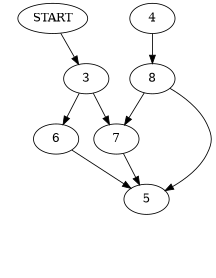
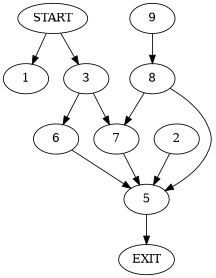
  digraph {
    n1 [label=START]
+   1
    3
+   2
    5
    6
    7
-   4
+   4 [label=9]
    8
+   n10 [label=EXIT]
+   n1 -> 1
    n1 -> 3
    3 -> 6
    3 -> 7
+   2 -> 5
+   5 -> n10
    6 -> 5
    7 -> 5
    4 -> 8
    8 -> 5
    8 -> 7
  }
